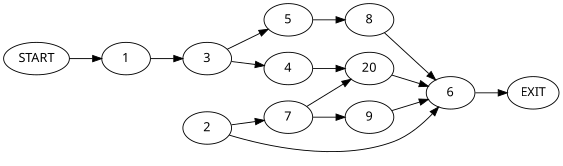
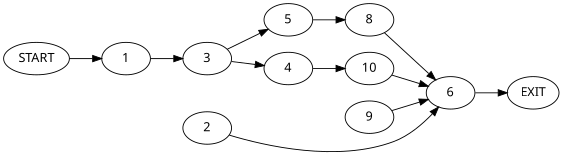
  digraph {
    fontname="Noto Sans"
    rankdir=LR
    node [fontname="Noto Sans"]
    edge [fontname="Noto Sans"]
    n1 [label=START]
    1
    3
    n4 [label=EXIT]
    2
    6
-   7
    4
    5
    9
-   10 [label=20]
+   10
    8
    n1 -> 1
    1 -> 3
    3 -> 4
    3 -> 5
    2 -> 6
-   2 -> 7
    6 -> n4
-   7 -> 9
-   7 -> 10
    4 -> 10
    5 -> 8
    9 -> 6
    10 -> 6
    8 -> 6
  }
